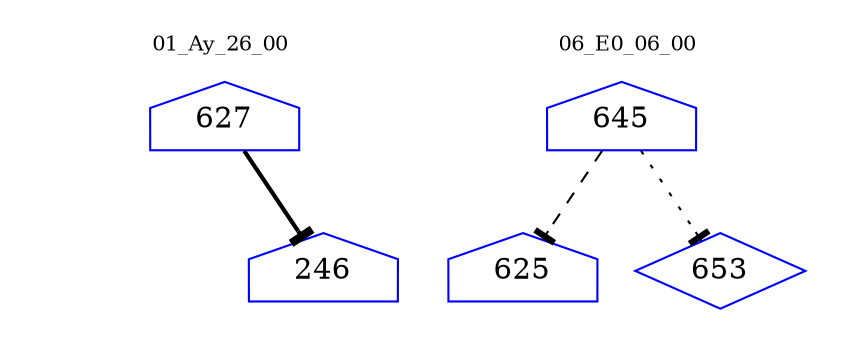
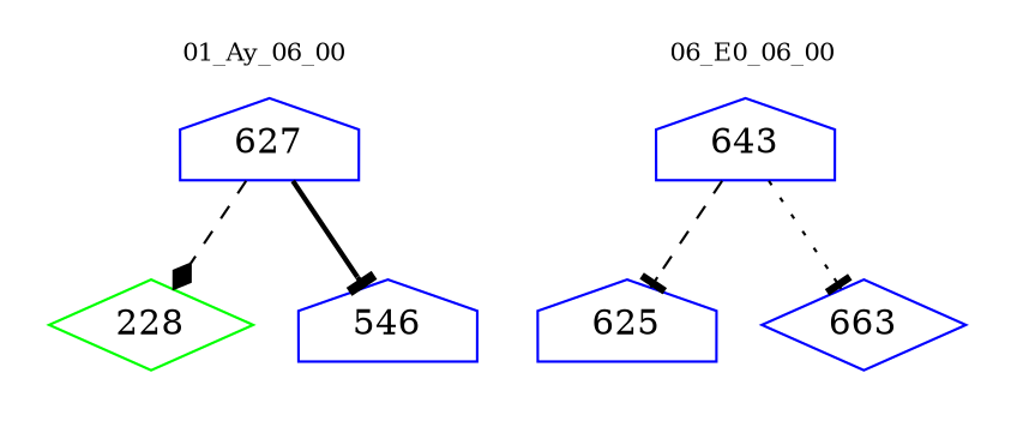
  digraph {
    node [color=blue shape=house]
    edge [arrowhead=tee color=black style=dashed]
    n1 [label=627]
-   n3 [label=246]
-   n4 [label=645]
+   n2 [color=green label=228 shape=diamond]
+   n3 [label=546]
+   n4 [label=643]
    n5 [label=625]
-   n6 [label=653 shape=diamond]
+   n6 [label=663 shape=diamond]
    subgraph cluster_1 {
      color=white
      fontsize=10
-     label="01_Ay_26_00"
+     label="01_Ay_06_00"
      n1
+     n2
      n3
    }
    subgraph cluster_2 {
      color=white
      fontsize=10
      label="06_E0_06_00"
      n4
      n5
      n6
    }
+   n1 -> n2 [arrowhead=diamond]
    n1 -> n3 [style=bold]
    n4 -> n5
    n4 -> n6 [style=dotted]
  }
